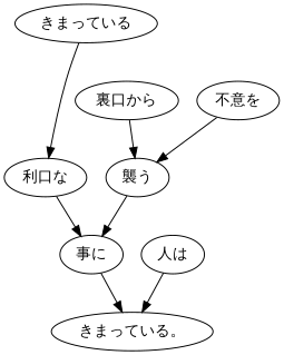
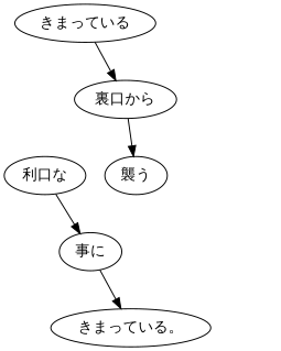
  digraph {
    fontname="IBM Plex Mono"
    node [fontname="IBM Plex Mono"]
    edge [fontname="IBM Plex Mono"]
    n1 [label="きまっている"]
    n2 [label="利口な"]
    n3 [label="事に"]
-   n4 [label="人は"]
    n5 [label="きまっている。"]
    n6 [label="裏口から"]
    n7 [label="襲う"]
-   n8 [label="不意を"]
-   n1 -> n2
+   n1 -> n6
    n2 -> n3
    n3 -> n5
-   n4 -> n5
    n6 -> n7
-   n7 -> n3
-   n8 -> n7
  }
